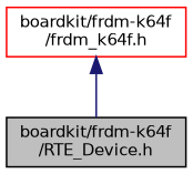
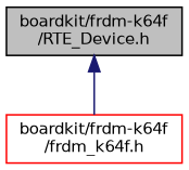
  digraph {
    node [fontname=Helvetica fontsize=10 shape=record style=filled]
    n1 [color=black fillcolor=grey75 fontcolor=black height=0.2 label="boardkit/frdm-k64f\l/RTE_Device.h" width=0.4]
    n2 [color=red fillcolor=white height=0.2 label="boardkit/frdm-k64f\l/frdm_k64f.h" width=0.4]
-   n2 -> n1 [color=midnightblue dir=back fontname=Helvetica fontsize=10 labelfontname=Helvetica labelfontsize=10 style=solid]
+   n1 -> n2 [color=midnightblue dir=back fontname=Helvetica fontsize=10 labelfontname=Helvetica labelfontsize=10 style=solid]
  }
